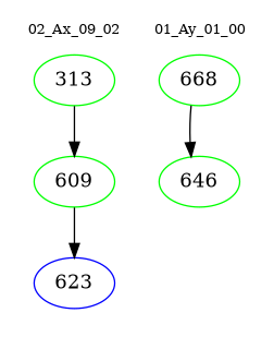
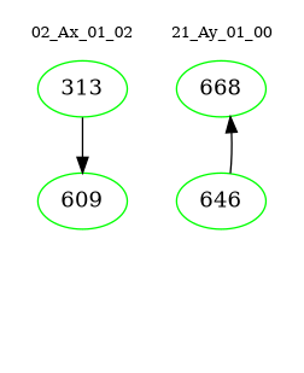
  digraph {
    node [color=green]
    edge [color=black]
    n1 [label=313]
    n2 [label=609]
-   n3 [color=blue label=623]
    n4 [label=668]
    n5 [label=646]
    subgraph cluster_1 {
      color=white
      fontsize=10
-     label="02_Ax_09_02"
+     label="02_Ax_01_02"
      n1
      n2
-     n3
    }
    subgraph cluster_2 {
      color=white
      fontsize=10
-     label="01_Ay_01_00"
+     label="21_Ay_01_00"
      n4
      n5
    }
    n1 -> n2
-   n2 -> n3
-   n4 -> n5
+   n5 -> n4
  }
